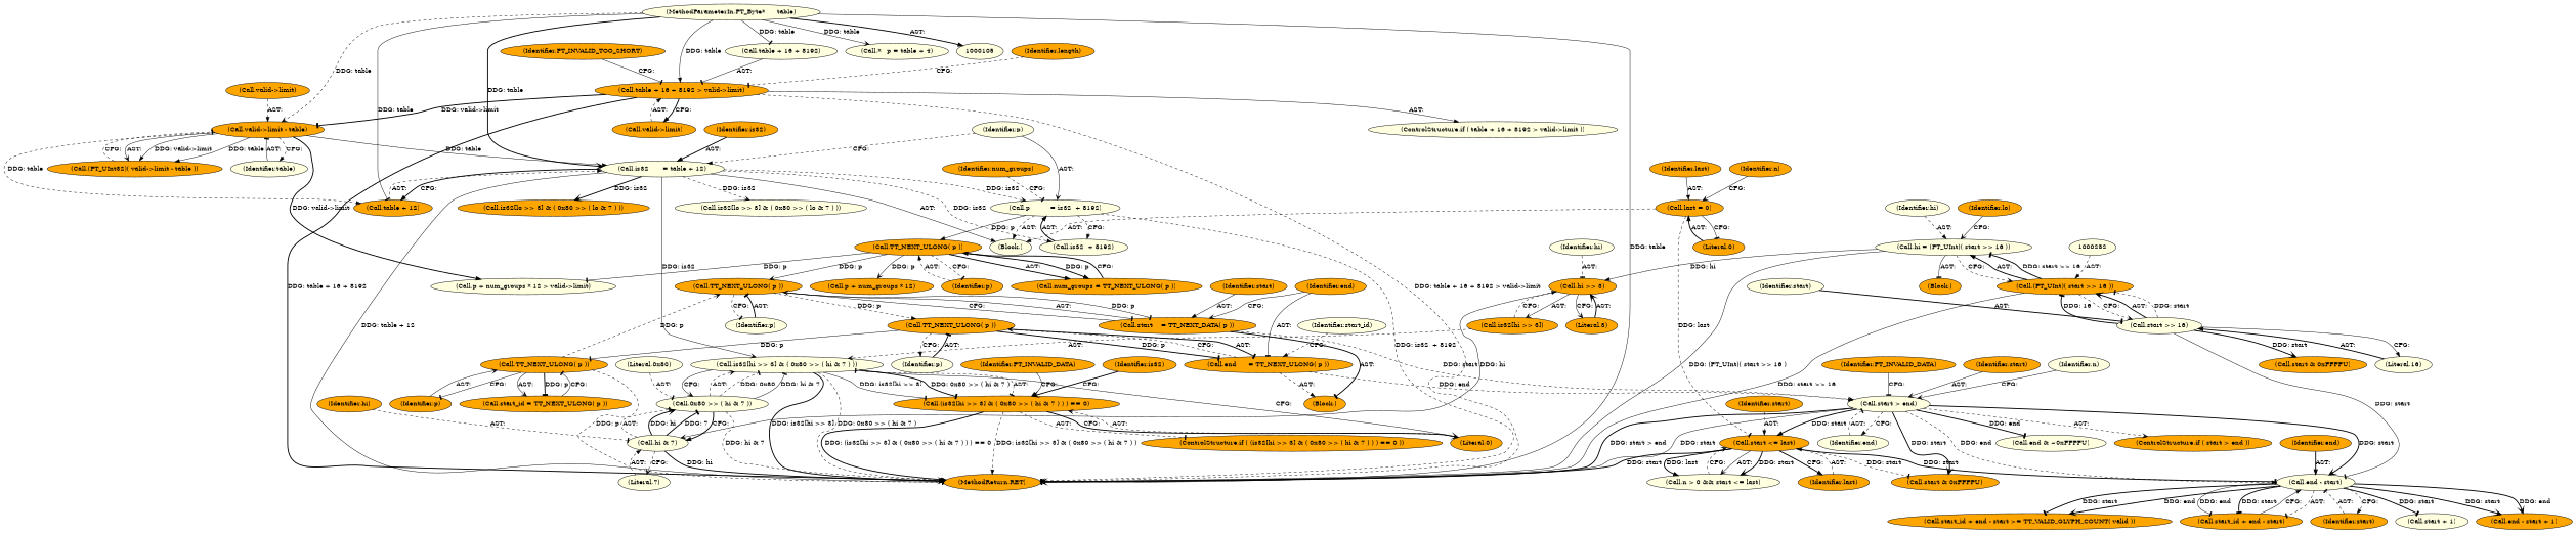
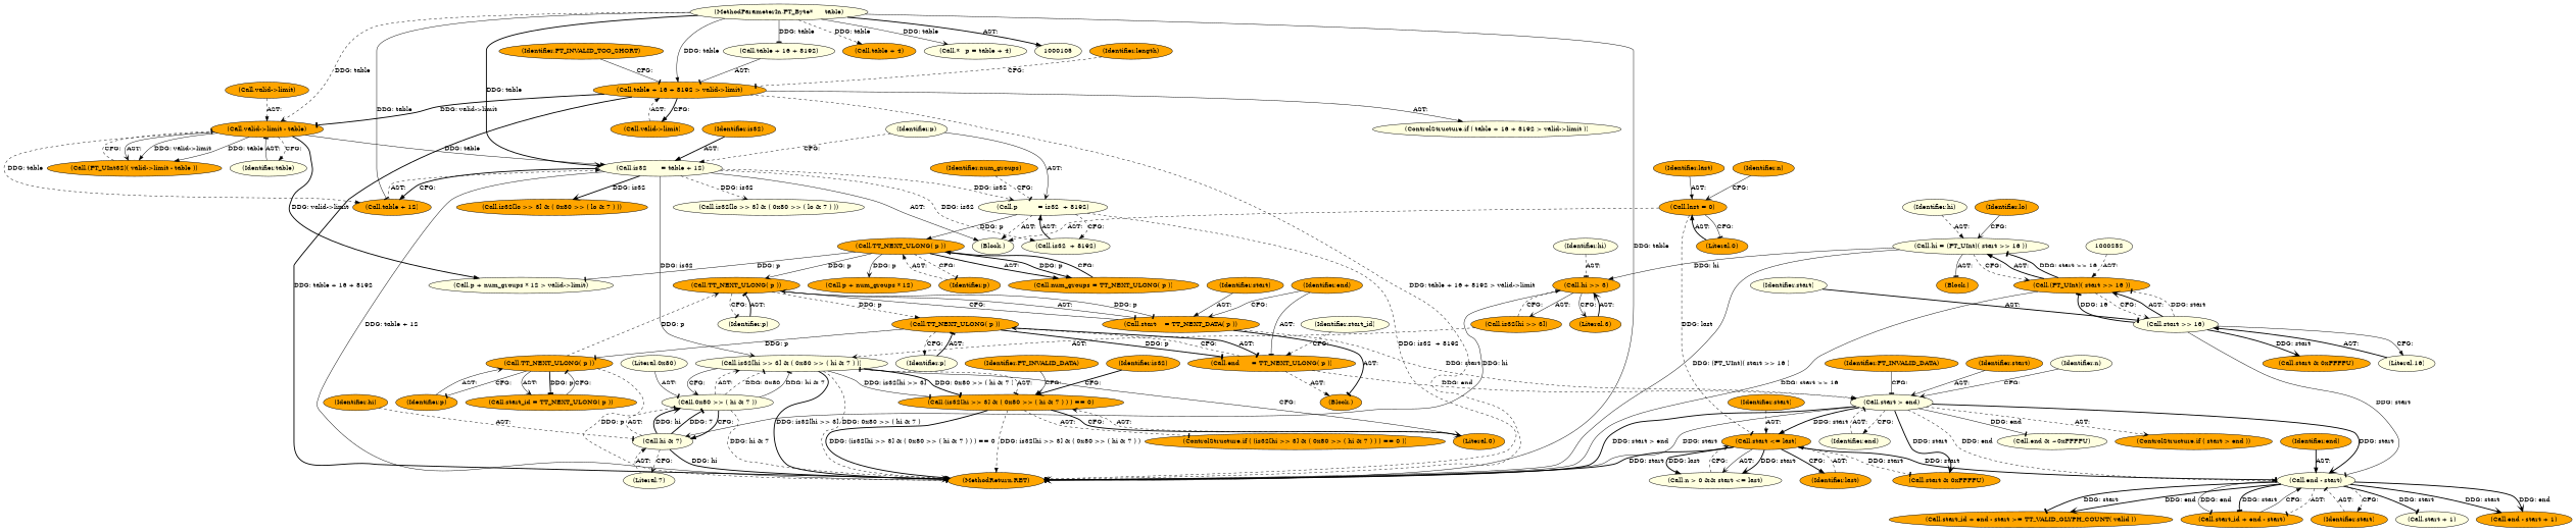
  digraph {
    node [fillcolor=orange style=filled]
    edge [arrowhead=tee style=dashed]
    n1 [fillcolor=lightyellow label="(Call,is32[hi >> 3] & ( 0x80 >> ( hi & 7 ) ))"]
    n2 [fillcolor=lightyellow label="(Call,0x80 >> ( hi & 7 ))"]
    n3 [label="(Call,(is32[hi >> 3] & ( 0x80 >> ( hi & 7 ) ) ) == 0)"]
    n4 [label="(MethodReturn,RET)"]
    n5 [fillcolor=lightyellow label="(Call,hi & 7)"]
    n6 [label="(ControlStructure,if ( (is32[hi >> 3] & ( 0x80 >> ( hi & 7 ) ) ) == 0 ))"]
    n7 [label="(Literal,0)"]
    n8 [fillcolor=lightyellow label="(Call,is32       = table + 12)"]
    n9 [fillcolor=lightyellow label="(Call,p          = is32  + 8192)"]
    n10 [label="(Call,table + 12)"]
    n11 [label="(Call,is32[lo >> 3] & ( 0x80 >> ( lo & 7 ) ))"]
    n12 [fillcolor=lightyellow label="(Call,is32  + 8192)"]
    n13 [fillcolor=lightyellow label="(Block,)"]
    n14 [fillcolor=lightyellow label="(Call,is32[lo >> 3] & ( 0x80 >> ( lo & 7 ) ))"]
    n15 [label="(Call,TT_NEXT_ULONG( p ))"]
    n16 [label="(Call,valid->limit - table)"]
    n17 [label="(Call,(FT_UInt32)( valid->limit - table ))"]
    n18 [fillcolor=lightyellow label="(Identifier,table)"]
    n19 [fillcolor=lightyellow label="(Call,p + num_groups * 12 > valid->limit)"]
    n20 [label="(Call,table + 16 + 8192 > valid->limit)"]
    n21 [label="(Call,valid->limit)"]
    n22 [fillcolor=lightyellow label="(ControlStructure,if ( table + 16 + 8192 > valid->limit ))"]
    n23 [fillcolor=lightyellow label="(MethodParameterIn,FT_Byte*      table)"]
    n24 [fillcolor=lightyellow label="(Call,table + 16 + 8192)"]
+   n25 [label="(Call,table + 4)"]
    n26 [fillcolor=lightyellow label="(Call,*   p = table + 4)"]
    1000105 [fillcolor=lightyellow]
    n28 [fillcolor=lightyellow label="(Literal,7)"]
    n29 [label="(Call,hi >> 3)"]
    n30 [label="(Call,is32[hi >> 3])"]
    n31 [label="(Literal,3)"]
    n32 [fillcolor=lightyellow label="(Call,hi = (FT_UInt)( start >> 16 ))"]
    n33 [label="(Call,(FT_UInt)( start >> 16 ))"]
    n34 [label="(Block,)"]
    n35 [fillcolor=lightyellow label="(Call,start >> 16)"]
    n36 [fillcolor=lightyellow label="(Literal,16)"]
    n37 [label="(Call,start & 0xFFFFU)"]
    n38 [fillcolor=lightyellow label="(Call,end - start)"]
    n39 [label="(Call,start_id + end - start >= TT_VALID_GLYPH_COUNT( valid ))"]
    n40 [label="(Call,start_id + end - start)"]
    n41 [label="(Identifier,start)"]
    n42 [fillcolor=lightyellow label="(Call,start + 1)"]
    n43 [label="(Call,end - start + 1)"]
    n44 [fillcolor=lightyellow label="(Call,start > end)"]
    n45 [label="(Call,start <= last)"]
    n46 [fillcolor=lightyellow label="(Call,end & ~0xFFFFU)"]
    n47 [label="(ControlStructure,if ( start > end ))"]
    n48 [fillcolor=lightyellow label="(Identifier,end)"]
    n49 [label="(Call,start & 0xFFFFU)"]
    n50 [fillcolor=lightyellow label="(Call,n > 0 && start <= last)"]
    n51 [label="(Identifier,last)"]
    n52 [label="(Call,start    = TT_NEXT_DATA( p ))"]
    n53 [label="(Call,TT_NEXT_ULONG( p ))"]
    n54 [label="(Block,)"]
    n55 [label="(Call,TT_NEXT_ULONG( p ))"]
    n56 [fillcolor=lightyellow label="(Identifier,p)"]
    n57 [label="(Call,TT_NEXT_ULONG( p ))"]
    n58 [label="(Call,end      = TT_NEXT_ULONG( p ))"]
    n59 [fillcolor=lightyellow label="(Identifier,p)"]
    n60 [label="(Call,start_id = TT_NEXT_ULONG( p ))"]
    n61 [label="(Identifier,p)"]
    n62 [label="(Call,num_groups = TT_NEXT_ULONG( p ))"]
    n63 [label="(Call,p + num_groups * 12)"]
    n64 [label="(Identifier,p)"]
    n65 [label="(Call,last = 0)"]
    n66 [label="(Literal,0)"]
    n67 [label="(Identifier,n)"]
    n68 [label="(Identifier,hi)"]
    n69 [label="(Identifier,is32)"]
    n70 [label="(Identifier,length)"]
    n71 [label="(Identifier,end)"]
    n72 [label="(Identifier,num_groups)"]
    n73 [label="(Identifier,is32)"]
    n74 [label="(Identifier,start)"]
    n75 [label="(Identifier,start)"]
    n76 [fillcolor=lightyellow label="(Identifier,hi)"]
    n77 [label="(Identifier,FT_INVALID_DATA)"]
    n78 [label="(Identifier,FT_INVALID_DATA)"]
    n79 [fillcolor=lightyellow label="(Literal,0x80)"]
    n80 [label="(Identifier,lo)"]
    n81 [fillcolor=lightyellow label="(Identifier,hi)"]
    n82 [label="(Identifier,start)"]
    n83 [label="(Identifier,end)"]
    n84 [fillcolor=lightyellow label="(Identifier,n)"]
    n85 [label="(Call,valid->limit)"]
    n86 [fillcolor=lightyellow label="(Identifier,start_id)"]
    n87 [fillcolor=lightyellow label="(Identifier,p)"]
    n88 [fillcolor=lightyellow label="(Identifier,start)"]
    n89 [label="(Identifier,FT_INVALID_TOO_SHORT)"]
    n90 [label="(Identifier,last)"]
    1000252 [fillcolor=lightyellow]
    n1 -> n2 [arrowhead=vee label="CFG: " style=solid]
    n1 -> n3 [label="AST: "]
    n1 -> n3 [label="DDG: is32[hi >> 3]" style=solid]
    n1 -> n3 [label="DDG: 0x80 >> ( hi & 7 )" style=bold]
    n1 -> n4 [arrowhead=normal label="DDG: is32[hi >> 3]" style=bold]
    n1 -> n4 [arrowhead=vee label="DDG: 0x80 >> ( hi & 7 )"]
    n2 -> n1 [arrowhead=vee label="AST: "]
    n2 -> n1 [label="DDG: 0x80"]
    n2 -> n1 [label="DDG: hi & 7" style=solid]
    n2 -> n4 [arrowhead=normal label="DDG: hi & 7"]
    n2 -> n5 [arrowhead=normal label="CFG: " style=bold]
    n3 -> n4 [arrowhead=normal label="DDG: is32[hi >> 3] & ( 0x80 >> ( hi & 7 ) )"]
    n3 -> n4 [arrowhead=normal label="DDG: (is32[hi >> 3] & ( 0x80 >> ( hi & 7 ) ) ) == 0" style=bold]
    n3 -> n6 [label="AST: "]
    n3 -> n7 [arrowhead=vee label="CFG: " style=bold]
    n5 -> n2 [label="AST: "]
    n5 -> n2 [arrowhead=vee label="DDG: hi" style=bold]
    n5 -> n2 [label="DDG: 7" style=bold]
    n5 -> n4 [label="DDG: hi" style=bold]
    n5 -> n28 [arrowhead=vee label="CFG: "]
    n7 -> n1 [label="CFG: " style=solid]
    n7 -> n3 [arrowhead=vee label="AST: "]
    n8 -> n1 [arrowhead=vee label="DDG: is32" style=solid]
    n8 -> n4 [label="DDG: table + 12" style=solid]
    n8 -> n9 [arrowhead=vee label="DDG: is32"]
    n8 -> n10 [arrowhead=normal label="CFG: " style=bold]
    n8 -> n11 [arrowhead=vee label="DDG: is32" style=bold]
    n8 -> n12 [arrowhead=normal label="DDG: is32"]
    n8 -> n13 [arrowhead=normal label="AST: " style=solid]
    n8 -> n14 [arrowhead=vee label="DDG: is32"]
    n9 -> n4 [arrowhead=vee label="DDG: is32  + 8192"]
    n9 -> n12 [arrowhead=normal label="CFG: "]
    n9 -> n13 [arrowhead=normal label="AST: "]
    n9 -> n15 [arrowhead=normal label="DDG: p" style=solid]
    n10 -> n8 [arrowhead=normal label="AST: "]
    n12 -> n9 [arrowhead=normal label="AST: " style=bold]
    n15 -> n19 [label="DDG: p" style=solid]
    n15 -> n53 [arrowhead=vee label="DDG: p" style=solid]
    n15 -> n62 [arrowhead=normal label="AST: " style=bold]
    n15 -> n62 [arrowhead=normal label="DDG: p" style=bold]
    n15 -> n63 [arrowhead=vee label="DDG: p" style=solid]
    n15 -> n64 [label="CFG: "]
    n16 -> n8 [arrowhead=normal label="DDG: table" style=solid]
    n16 -> n10 [arrowhead=normal label="DDG: table"]
    n16 -> n17 [arrowhead=vee label="AST: " style=solid]
    n16 -> n17 [arrowhead=normal label="DDG: valid->limit" style=solid]
    n16 -> n17 [arrowhead=normal label="DDG: table" style=solid]
    n16 -> n18 [arrowhead=normal label="CFG: "]
    n16 -> n19 [arrowhead=normal label="DDG: valid->limit" style=bold]
    n17 -> n16 [label="CFG: "]
    n18 -> n16 [label="AST: " style=solid]
    n20 -> n4 [arrowhead=vee label="DDG: table + 16 + 8192" style=bold]
    n20 -> n4 [label="DDG: table + 16 + 8192 > valid->limit"]
    n20 -> n16 [label="DDG: valid->limit" style=bold]
    n20 -> n21 [arrowhead=normal label="CFG: " style=bold]
    n20 -> n22 [arrowhead=normal label="AST: " style=solid]
    n21 -> n20 [arrowhead=normal label="AST: "]
    n23 -> n4 [label="DDG: table" style=solid]
    n23 -> n8 [arrowhead=vee label="DDG: table" style=bold]
    n23 -> n10 [label="DDG: table" style=solid]
    n23 -> n16 [arrowhead=vee label="DDG: table"]
    n23 -> n20 [arrowhead=normal label="DDG: table" style=solid]
    n23 -> n24 [label="DDG: table" style=solid]
+   n23 -> n25 [arrowhead=normal label="DDG: table"]
    n23 -> n26 [arrowhead=vee label="DDG: table" style=solid]
    n23 -> 1000105 [arrowhead=normal label="AST: " style=bold]
    n24 -> n20 [label="AST: " style=solid]
    n28 -> n5 [arrowhead=normal label="AST: "]
    n29 -> n5 [arrowhead=vee label="DDG: hi" style=solid]
    n29 -> n30 [arrowhead=vee label="AST: " style=solid]
    n29 -> n31 [arrowhead=vee label="CFG: " style=solid]
    n30 -> n1 [arrowhead=vee label="AST: "]
    n30 -> n29 [arrowhead=normal label="CFG: "]
    n31 -> n29 [arrowhead=vee label="AST: " style=bold]
    n32 -> n4 [label="DDG: (FT_UInt)( start >> 16 )" style=solid]
    n32 -> n29 [arrowhead=normal label="DDG: hi" style=solid]
    n32 -> n33 [arrowhead=vee label="CFG: "]
    n32 -> n34 [label="AST: " style=solid]
    n33 -> n4 [arrowhead=vee label="DDG: start >> 16" style=solid]
    n33 -> n32 [arrowhead=normal label="AST: " style=bold]
    n33 -> n32 [label="DDG: start >> 16" style=bold]
    n33 -> n35 [arrowhead=vee label="CFG: "]
    n35 -> n33 [arrowhead=vee label="AST: " style=bold]
    n35 -> n33 [label="DDG: start"]
    n35 -> n33 [label="DDG: 16" style=bold]
    n35 -> n36 [arrowhead=normal label="CFG: " style=solid]
    n35 -> n37 [arrowhead=vee label="DDG: start" style=bold]
    n35 -> n38 [label="DDG: start" style=solid]
    n36 -> n35 [arrowhead=normal label="AST: " style=bold]
    n38 -> n39 [arrowhead=vee label="DDG: end" style=bold]
    n38 -> n39 [label="DDG: start" style=bold]
    n38 -> n40 [label="AST: "]
    n38 -> n40 [label="DDG: end" style=solid]
    n38 -> n40 [label="DDG: start" style=bold]
    n38 -> n41 [arrowhead=normal label="CFG: "]
    n38 -> n42 [label="DDG: start" style=bold]
    n38 -> n43 [arrowhead=vee label="DDG: end" style=bold]
    n38 -> n43 [arrowhead=vee label="DDG: start" style=bold]
    n40 -> n38 [arrowhead=normal label="CFG: " style=solid]
    n41 -> n38 [label="AST: "]
    n44 -> n4 [arrowhead=vee label="DDG: start > end" style=bold]
    n44 -> n4 [arrowhead=vee label="DDG: start" style=solid]
    n44 -> n38 [arrowhead=normal label="DDG: end"]
    n44 -> n38 [arrowhead=vee label="DDG: start" style=bold]
    n44 -> n45 [arrowhead=normal label="DDG: start" style=bold]
-   n44 -> n46 [label="DDG: end" style=bold]
+   n44 -> n46 [label="DDG: end" style=solid]
    n44 -> n47 [arrowhead=vee label="AST: "]
    n44 -> n48 [arrowhead=normal label="CFG: "]
    n44 -> n49 [arrowhead=vee label="DDG: start" style=bold]
    n45 -> n4 [label="DDG: start" style=bold]
    n45 -> n38 [label="DDG: start" style=bold]
    n45 -> n49 [label="DDG: start"]
    n45 -> n50 [arrowhead=vee label="AST: " style=solid]
    n45 -> n50 [arrowhead=vee label="DDG: start" style=bold]
    n45 -> n50 [arrowhead=normal label="DDG: last" style=bold]
    n45 -> n51 [arrowhead=normal label="CFG: " style=bold]
    n48 -> n44 [label="AST: "]
    n50 -> n45 [arrowhead=vee label="CFG: "]
    n51 -> n45 [arrowhead=normal label="AST: "]
    n52 -> n44 [arrowhead=normal label="DDG: start"]
    n52 -> n53 [arrowhead=vee label="CFG: " style=solid]
    n52 -> n54 [label="AST: " style=bold]
    n53 -> n52 [label="AST: " style=solid]
    n53 -> n52 [label="DDG: p" style=solid]
    n53 -> n55 [arrowhead=normal label="DDG: p"]
    n53 -> n56 [label="CFG: "]
    n55 -> n57 [label="DDG: p" style=solid]
    n55 -> n58 [label="AST: " style=bold]
    n55 -> n58 [label="DDG: p" style=bold]
    n55 -> n59 [arrowhead=normal label="CFG: "]
    n56 -> n53 [label="AST: " style=bold]
    n57 -> n4 [label="DDG: p"]
    n57 -> n53 [arrowhead=vee label="DDG: p"]
    n57 -> n60 [arrowhead=vee label="AST: " style=solid]
    n57 -> n60 [label="DDG: p" style=bold]
    n57 -> n61 [label="CFG: " style=solid]
    n58 -> n44 [arrowhead=vee label="DDG: end"]
    n58 -> n54 [arrowhead=normal label="AST: "]
    n58 -> n55 [arrowhead=vee label="CFG: "]
    n59 -> n55 [label="AST: " style=bold]
    n60 -> n57 [label="CFG: " style=solid]
    n61 -> n57 [arrowhead=vee label="AST: " style=solid]
    n62 -> n15 [arrowhead=normal label="CFG: " style=bold]
    n64 -> n15 [arrowhead=normal label="AST: "]
    n65 -> n13 [arrowhead=normal label="AST: "]
    n65 -> n45 [label="DDG: last"]
    n65 -> n66 [label="CFG: " style=solid]
    n66 -> n65 [arrowhead=normal label="AST: " style=bold]
    n67 -> n65 [arrowhead=vee label="CFG: " style=solid]
    n68 -> n5 [label="AST: "]
    n69 -> n8 [arrowhead=normal label="AST: " style=bold]
    n70 -> n20 [label="CFG: "]
    n71 -> n38 [arrowhead=normal label="AST: " style=bold]
    n72 -> n9 [label="CFG: "]
    n73 -> n3 [arrowhead=vee label="CFG: " style=bold]
    n74 -> n52 [arrowhead=normal label="AST: " style=solid]
    n75 -> n45 [arrowhead=normal label="AST: "]
    n76 -> n29 [label="AST: "]
    n77 -> n44 [label="CFG: " style=solid]
    n78 -> n3 [arrowhead=normal label="CFG: " style=solid]
-   n79 -> n2 [label="AST: "]
+   n79 -> n2 [label="AST: " style=solid]
    n80 -> n32 [arrowhead=vee label="CFG: " style=solid]
    n81 -> n32 [arrowhead=normal label="AST: "]
    n82 -> n44 [arrowhead=vee label="AST: " style=solid]
    n83 -> n52 [arrowhead=vee label="CFG: " style=solid]
    n83 -> n58 [label="AST: " style=solid]
    n84 -> n44 [arrowhead=vee label="CFG: " style=solid]
    n85 -> n16 [arrowhead=normal label="AST: "]
    n86 -> n58 [arrowhead=normal label="CFG: "]
    n87 -> n8 [arrowhead=normal label="CFG: "]
    n87 -> n9 [arrowhead=vee label="AST: " style=solid]
    n88 -> n35 [label="AST: " style=bold]
    n89 -> n20 [label="CFG: " style=solid]
    n90 -> n65 [arrowhead=normal label="AST: " style=solid]
    1000252 -> n33 [arrowhead=normal label="AST: "]
  }
